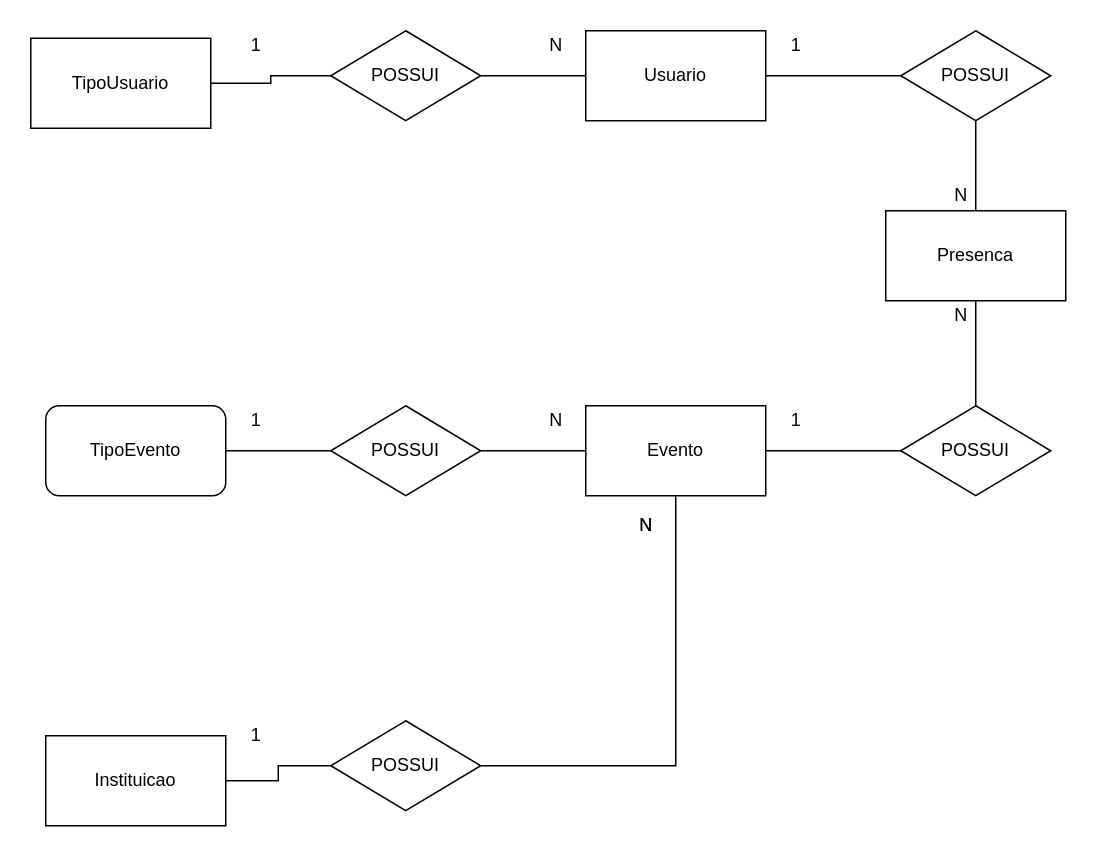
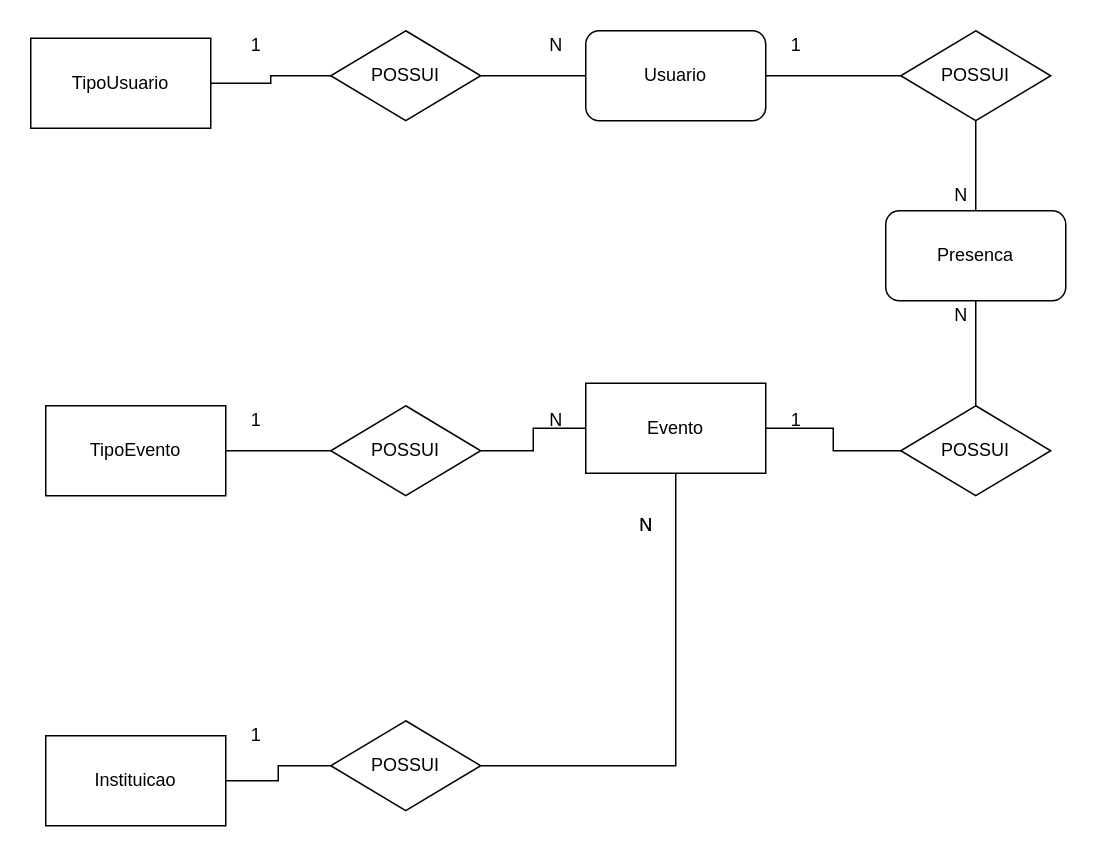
  <mxCell id="0" />
  <mxCell id="1" parent="0" />
  <mxCell id="2" value="" style="edgeStyle=orthogonalEdgeStyle;rounded=0;orthogonalLoop=1;jettySize=auto;html=1;endArrow=none;endFill=0;" edge="1" parent="1" source="3" target="15"><mxGeometry relative="1" as="geometry" /></mxCell>
  <mxCell id="3" value="TipoUsuario" style="rounded=0;whiteSpace=wrap;html=1;" vertex="1" parent="1"><mxGeometry x="20" y="25" width="120" height="60" as="geometry" /></mxCell>
  <mxCell id="4" style="edgeStyle=orthogonalEdgeStyle;rounded=0;orthogonalLoop=1;jettySize=auto;html=1;endArrow=none;endFill=0;" edge="1" parent="1" source="5" target="19"><mxGeometry relative="1" as="geometry" /></mxCell>
- <mxCell id="5" value="TipoEvento" style="whiteSpace=wrap;html=1;rounded=1;" vertex="1" parent="1"><mxGeometry x="30" y="270" width="120" height="60" as="geometry" /></mxCell>
+ <mxCell id="5" value="TipoEvento" style="rounded=0;whiteSpace=wrap;html=1;" vertex="1" parent="1"><mxGeometry x="30" y="270" width="120" height="60" as="geometry" /></mxCell>
  <mxCell id="6" style="edgeStyle=orthogonalEdgeStyle;rounded=0;orthogonalLoop=1;jettySize=auto;html=1;endArrow=none;endFill=0;" edge="1" parent="1" source="7" target="21"><mxGeometry relative="1" as="geometry" /></mxCell>
- <mxCell id="7" value="Usuario" style="rounded=0;whiteSpace=wrap;html=1;" vertex="1" parent="1"><mxGeometry x="390" y="20" width="120" height="60" as="geometry" /></mxCell>
+ <mxCell id="7" value="Usuario" style="whiteSpace=wrap;html=1;rounded=1;" vertex="1" parent="1"><mxGeometry x="390" y="20" width="120" height="60" as="geometry" /></mxCell>
  <mxCell id="8" value="" style="edgeStyle=orthogonalEdgeStyle;rounded=0;orthogonalLoop=1;jettySize=auto;html=1;endArrow=none;endFill=0;" edge="1" parent="1" source="10" target="22"><mxGeometry relative="1" as="geometry"><mxPoint x="590" y="300" as="targetPoint" /></mxGeometry></mxCell>
  <mxCell id="9" style="edgeStyle=orthogonalEdgeStyle;rounded=0;orthogonalLoop=1;jettySize=auto;html=1;endArrow=none;endFill=0;" edge="1" parent="1" source="10" target="24"><mxGeometry relative="1" as="geometry"><mxPoint x="330" y="510" as="targetPoint" /><Array as="points"><mxPoint x="450" y="510" /></Array></mxGeometry></mxCell>
- <mxCell id="10" value="Evento" style="rounded=0;whiteSpace=wrap;html=1;" vertex="1" parent="1"><mxGeometry x="390" y="270" width="120" height="60" as="geometry" /></mxCell>
+ <mxCell id="10" value="Evento" style="rounded=0;whiteSpace=wrap;html=1;" vertex="1" parent="1"><mxGeometry x="390" y="255" width="120" height="60" as="geometry" /></mxCell>
  <mxCell id="11" value="" style="edgeStyle=orthogonalEdgeStyle;rounded=0;orthogonalLoop=1;jettySize=auto;html=1;endArrow=none;endFill=0;" edge="1" parent="1" source="12" target="22"><mxGeometry relative="1" as="geometry" /></mxCell>
- <mxCell id="12" value="Presenca" style="rounded=0;whiteSpace=wrap;html=1;" vertex="1" parent="1"><mxGeometry x="590" y="140" width="120" height="60" as="geometry" /></mxCell>
+ <mxCell id="12" value="Presenca" style="whiteSpace=wrap;html=1;rounded=1;" vertex="1" parent="1"><mxGeometry x="590" y="140" width="120" height="60" as="geometry" /></mxCell>
  <mxCell id="13" value="Instituicao" style="rounded=0;whiteSpace=wrap;html=1;" vertex="1" parent="1"><mxGeometry x="30" y="490" width="120" height="60" as="geometry" /></mxCell>
  <mxCell id="14" style="edgeStyle=orthogonalEdgeStyle;rounded=0;orthogonalLoop=1;jettySize=auto;html=1;endArrow=none;endFill=0;" edge="1" parent="1" source="15" target="7"><mxGeometry relative="1" as="geometry" /></mxCell>
  <mxCell id="15" value="POSSUI" style="rhombus;whiteSpace=wrap;html=1;" vertex="1" parent="1"><mxGeometry x="220" y="20" width="100" height="60" as="geometry" /></mxCell>
  <mxCell id="16" value="1" style="text;html=1;align=center;verticalAlign=middle;resizable=0;points=[];autosize=1;" vertex="1" parent="1"><mxGeometry x="160" y="20" width="20" height="20" as="geometry" /></mxCell>
  <mxCell id="17" value="N" style="text;html=1;align=center;verticalAlign=middle;resizable=0;points=[];autosize=1;" vertex="1" parent="1"><mxGeometry x="360" y="20" width="20" height="20" as="geometry" /></mxCell>
  <mxCell id="18" style="edgeStyle=orthogonalEdgeStyle;rounded=0;orthogonalLoop=1;jettySize=auto;html=1;endArrow=none;endFill=0;" edge="1" parent="1" source="19" target="10"><mxGeometry relative="1" as="geometry" /></mxCell>
  <mxCell id="19" value="POSSUI" style="rhombus;whiteSpace=wrap;html=1;" vertex="1" parent="1"><mxGeometry x="220" y="270" width="100" height="60" as="geometry" /></mxCell>
  <mxCell id="20" style="edgeStyle=orthogonalEdgeStyle;rounded=0;orthogonalLoop=1;jettySize=auto;html=1;endArrow=none;endFill=0;" edge="1" parent="1" source="21" target="12"><mxGeometry relative="1" as="geometry" /></mxCell>
  <mxCell id="21" value="POSSUI" style="rhombus;whiteSpace=wrap;html=1;" vertex="1" parent="1"><mxGeometry x="600" y="20" width="100" height="60" as="geometry" /></mxCell>
  <mxCell id="22" value="POSSUI" style="rhombus;whiteSpace=wrap;html=1;" vertex="1" parent="1"><mxGeometry x="600" y="270" width="100" height="60" as="geometry" /></mxCell>
  <mxCell id="23" value="" style="edgeStyle=orthogonalEdgeStyle;rounded=0;orthogonalLoop=1;jettySize=auto;html=1;endArrow=none;endFill=0;" edge="1" parent="1" source="24" target="13"><mxGeometry relative="1" as="geometry" /></mxCell>
  <mxCell id="24" value="POSSUI" style="rhombus;whiteSpace=wrap;html=1;" vertex="1" parent="1"><mxGeometry x="220" y="480" width="100" height="60" as="geometry" /></mxCell>
  <mxCell id="25" value="1" style="text;html=1;align=center;verticalAlign=middle;resizable=0;points=[];autosize=1;" vertex="1" parent="1"><mxGeometry x="520" y="20" width="20" height="20" as="geometry" /></mxCell>
  <mxCell id="26" value="1" style="text;html=1;align=center;verticalAlign=middle;resizable=0;points=[];autosize=1;" vertex="1" parent="1"><mxGeometry x="160" y="270" width="20" height="20" as="geometry" /></mxCell>
  <mxCell id="27" value="1" style="text;html=1;align=center;verticalAlign=middle;resizable=0;points=[];autosize=1;" vertex="1" parent="1"><mxGeometry x="520" y="270" width="20" height="20" as="geometry" /></mxCell>
  <mxCell id="28" value="1" style="text;html=1;align=center;verticalAlign=middle;resizable=0;points=[];autosize=1;" vertex="1" parent="1"><mxGeometry x="160" y="480" width="20" height="20" as="geometry" /></mxCell>
  <mxCell id="29" value="N" style="text;html=1;align=center;verticalAlign=middle;resizable=0;points=[];autosize=1;" vertex="1" parent="1"><mxGeometry x="360" y="270" width="20" height="20" as="geometry" /></mxCell>
  <mxCell id="30" value="N" style="text;html=1;align=center;verticalAlign=middle;resizable=0;points=[];autosize=1;" vertex="1" parent="1"><mxGeometry x="420" y="340" width="20" height="20" as="geometry" /></mxCell>
  <mxCell id="31" value="N" style="text;html=1;align=center;verticalAlign=middle;resizable=0;points=[];autosize=1;" vertex="1" parent="1"><mxGeometry x="420" y="340" width="20" height="20" as="geometry" /></mxCell>
  <mxCell id="32" value="N" style="text;html=1;align=center;verticalAlign=middle;resizable=0;points=[];autosize=1;" vertex="1" parent="1"><mxGeometry x="630" y="200" width="20" height="20" as="geometry" /></mxCell>
  <mxCell id="33" value="N" style="text;html=1;align=center;verticalAlign=middle;resizable=0;points=[];autosize=1;" vertex="1" parent="1"><mxGeometry x="630" y="120" width="20" height="20" as="geometry" /></mxCell>
